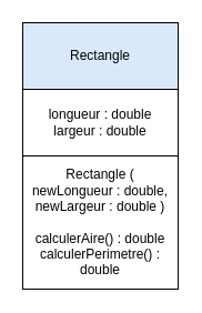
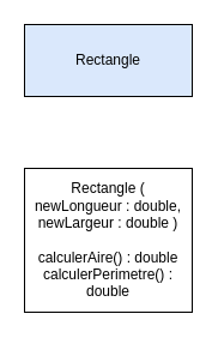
  <mxCell id="0" />
  <mxCell id="1" parent="0" />
  <mxCell id="2" value="Rectangle" style="rounded=0;whiteSpace=wrap;html=1;fillColor=#dae8fc;" parent="1" vertex="1"><mxGeometry x="20" y="20" width="140" height="60" as="geometry" /></mxCell>
- <mxCell id="3" value="longueur : double&lt;br&gt;largeur : double" style="rounded=0;whiteSpace=wrap;html=1;" parent="1" vertex="1"><mxGeometry x="20" y="80" width="140" height="60" as="geometry" /></mxCell>
  <mxCell id="4" value="Rectangle (&lt;br&gt;newLongueur : double,&lt;br&gt;newLargeur : double )&lt;br&gt;&lt;br&gt;calculerAire() : double&lt;br&gt;calculerPerimetre() : double" style="rounded=0;whiteSpace=wrap;html=1;" parent="1" vertex="1"><mxGeometry x="20" y="140" width="140" height="120" as="geometry" /></mxCell>
